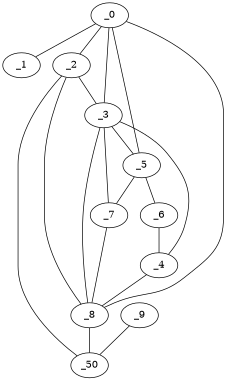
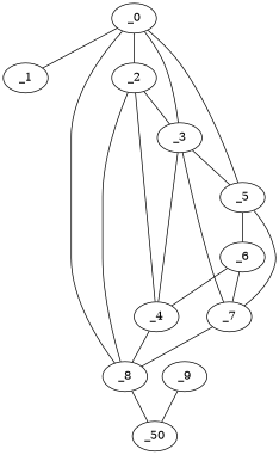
  graph {
    node [x=67 y=81]
    edge [valence=1]
    _0 [x=20]
    _1 [x=27 y=79]
    _2 [x=32]
    _3 [x=37 y=63]
    _5 [x=61 y=27]
    _8 [x=84 y=103]
    _4 [x=39 y=80]
    _7 [y=27]
    _6 [y=23]
    n10 [label=_50 x=126 y=84]
    _9 [x=126 y=80]
    _0 -- _1 [valence=2]
    _0 -- _2
    _0 -- _3 [valence=2]
    _0 -- _5
    _0 -- _8
    _2 -- _3
    _2 -- _8
-   _2 -- n10 [valence=2]
+   _2 -- _4 [valence=2]
    _3 -- _5
-   _3 -- _8 [valence=2]
    _3 -- _4 [valence=2]
    _3 -- _7 [valence=2]
    _5 -- _7 [valence=2]
    _5 -- _6
    _8 -- n10
    _4 -- _8
    _7 -- _8
    _6 -- _4
+   _6 -- _7 [valence=2]
    _9 -- n10
  }
